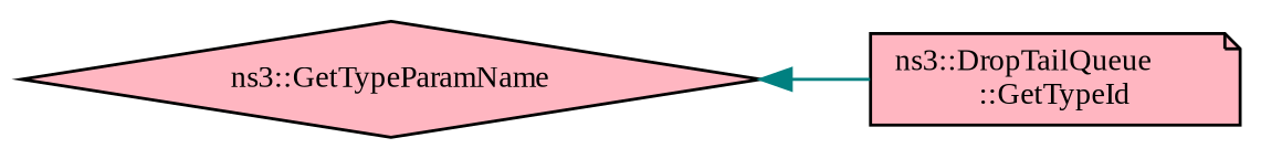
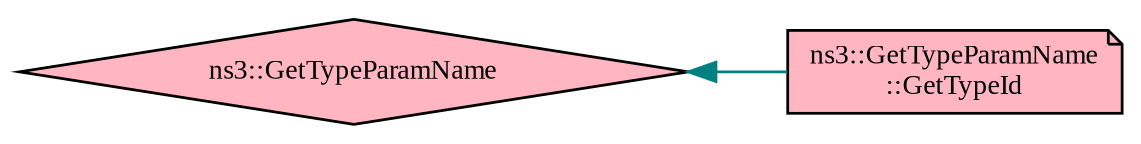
  digraph {
    rankdir=LR
    fontname="Liberation Serif"
    node [color=black fillcolor=lightpink fontname="Liberation Serif" fontsize=10 style=filled]
    n1 [fontcolor=black height=0.2 label="ns3::GetTypeParamName" shape=diamond width=0.4]
-   n2 [height=0.2 label="ns3::DropTailQueue\l::GetTypeId" shape=note width=0.4]
+   n2 [height=0.2 label="ns3::GetTypeParamName\l::GetTypeId" shape=note width=0.4]
    n1 -> n2 [color=teal dir=back fontname="Liberation Serif" fontsize=10 labelfontname=Helvetica labelfontsize=10 style=solid]
  }
